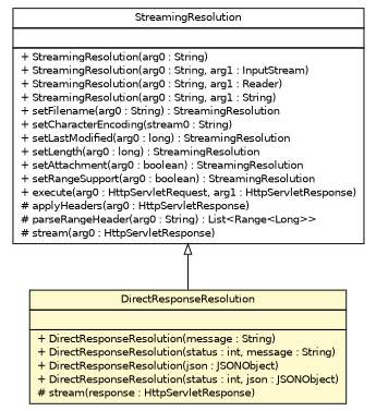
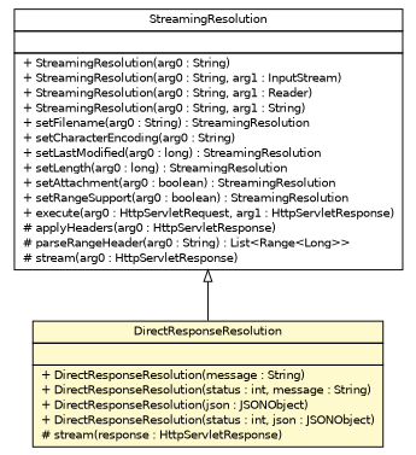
  digraph {
    nodesep=0.25
    ranksep=0.5
    node [fontcolor=black fontname=Helvetica fontsize=10.0 shape=plaintext]
    n1 [label=<<table title="nl.b3p.web.stripes.DirectResponseResolution" border="0" cellborder="1" cellspacing="0" cellpadding="2" port="p" bgcolor="lemonChiffon" href="./DirectResponseResolution.html"> 		<tr><td><table border="0" cellspacing="0" cellpadding="1"> <tr><td align="center" balign="center"> DirectResponseResolution </td></tr> 		</table></td></tr> 		<tr><td><table border="0" cellspacing="0" cellpadding="1"> <tr><td align="left" balign="left">  </td></tr> 		</table></td></tr> 		<tr><td><table border="0" cellspacing="0" cellpadding="1"> <tr><td align="left" balign="left"> + DirectResponseResolution(message : String) </td></tr> <tr><td align="left" balign="left"> + DirectResponseResolution(status : int, message : String) </td></tr> <tr><td align="left" balign="left"> + DirectResponseResolution(json : JSONObject) </td></tr> <tr><td align="left" balign="left"> + DirectResponseResolution(status : int, json : JSONObject) </td></tr> <tr><td align="left" balign="left"> # stream(response : HttpServletResponse) </td></tr> 		</table></td></tr> 		</table>>]
-   n2 [label=<<table title="net.sourceforge.stripes.action.StreamingResolution" border="0" cellborder="1" cellspacing="0" cellpadding="2" port="p"> 		<tr><td><table border="0" cellspacing="0" cellpadding="1"> <tr><td align="center" balign="center"> StreamingResolution </td></tr> 		</table></td></tr> 		<tr><td><table border="0" cellspacing="0" cellpadding="1"> <tr><td align="left" balign="left">  </td></tr> 		</table></td></tr> 		<tr><td><table border="0" cellspacing="0" cellpadding="1"> <tr><td align="left" balign="left"> + StreamingResolution(arg0 : String) </td></tr> <tr><td align="left" balign="left"> + StreamingResolution(arg0 : String, arg1 : InputStream) </td></tr> <tr><td align="left" balign="left"> + StreamingResolution(arg0 : String, arg1 : Reader) </td></tr> <tr><td align="left" balign="left"> + StreamingResolution(arg0 : String, arg1 : String) </td></tr> <tr><td align="left" balign="left"> + setFilename(arg0 : String) : StreamingResolution </td></tr> <tr><td align="left" balign="left"> + setCharacterEncoding(stream0 : String) </td></tr> <tr><td align="left" balign="left"> + setLastModified(arg0 : long) : StreamingResolution </td></tr> <tr><td align="left" balign="left"> + setLength(arg0 : long) : StreamingResolution </td></tr> <tr><td align="left" balign="left"> + setAttachment(arg0 : boolean) : StreamingResolution </td></tr> <tr><td align="left" balign="left"> + setRangeSupport(arg0 : boolean) : StreamingResolution </td></tr> <tr><td align="left" balign="left"> + execute(arg0 : HttpServletRequest, arg1 : HttpServletResponse) </td></tr> <tr><td align="left" balign="left"> # applyHeaders(arg0 : HttpServletResponse) </td></tr> <tr><td align="left" balign="left"> # parseRangeHeader(arg0 : String) : List&lt;Range&lt;Long&gt;&gt; </td></tr> <tr><td align="left" balign="left"> # stream(arg0 : HttpServletResponse) </td></tr> 		</table></td></tr> 		</table>>]
+   n2 [label=<<table title="net.sourceforge.stripes.action.StreamingResolution" border="0" cellborder="1" cellspacing="0" cellpadding="2" port="p"> 		<tr><td><table border="0" cellspacing="0" cellpadding="1"> <tr><td align="center" balign="center"> StreamingResolution </td></tr> 		</table></td></tr> 		<tr><td><table border="0" cellspacing="0" cellpadding="1"> <tr><td align="left" balign="left">  </td></tr> 		</table></td></tr> 		<tr><td><table border="0" cellspacing="0" cellpadding="1"> <tr><td align="left" balign="left"> + StreamingResolution(arg0 : String) </td></tr> <tr><td align="left" balign="left"> + StreamingResolution(arg0 : String, arg1 : InputStream) </td></tr> <tr><td align="left" balign="left"> + StreamingResolution(arg0 : String, arg1 : Reader) </td></tr> <tr><td align="left" balign="left"> + StreamingResolution(arg0 : String, arg1 : String) </td></tr> <tr><td align="left" balign="left"> + setFilename(arg0 : String) : StreamingResolution </td></tr> <tr><td align="left" balign="left"> + setCharacterEncoding(arg0 : String) </td></tr> <tr><td align="left" balign="left"> + setLastModified(arg0 : long) : StreamingResolution </td></tr> <tr><td align="left" balign="left"> + setLength(arg0 : long) : StreamingResolution </td></tr> <tr><td align="left" balign="left"> + setAttachment(arg0 : boolean) : StreamingResolution </td></tr> <tr><td align="left" balign="left"> + setRangeSupport(arg0 : boolean) : StreamingResolution </td></tr> <tr><td align="left" balign="left"> + execute(arg0 : HttpServletRequest, arg1 : HttpServletResponse) </td></tr> <tr><td align="left" balign="left"> # applyHeaders(arg0 : HttpServletResponse) </td></tr> <tr><td align="left" balign="left"> # parseRangeHeader(arg0 : String) : List&lt;Range&lt;Long&gt;&gt; </td></tr> <tr><td align="left" balign="left"> # stream(arg0 : HttpServletResponse) </td></tr> 		</table></td></tr> 		</table>>]
    n2 -> n1 [arrowtail=empty dir=back fontname=Helvetica fontsize=10 headport=p labelfontname=Helvetica labelfontsize=10 tailport=p]
  }
